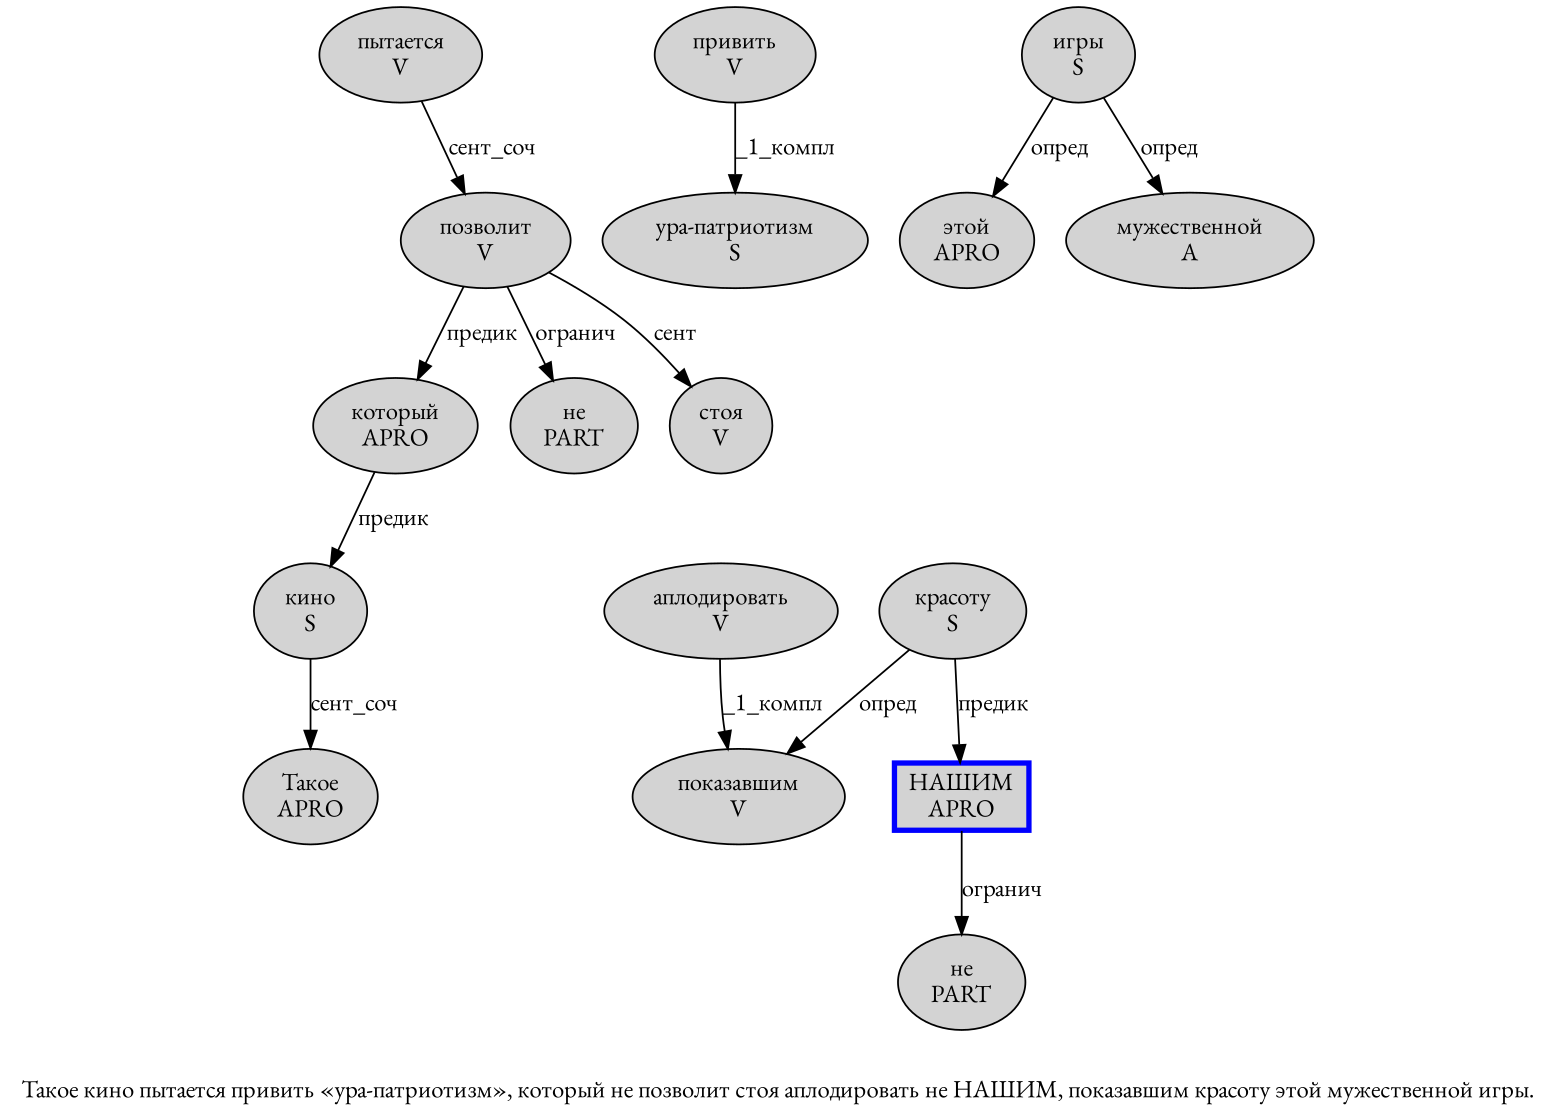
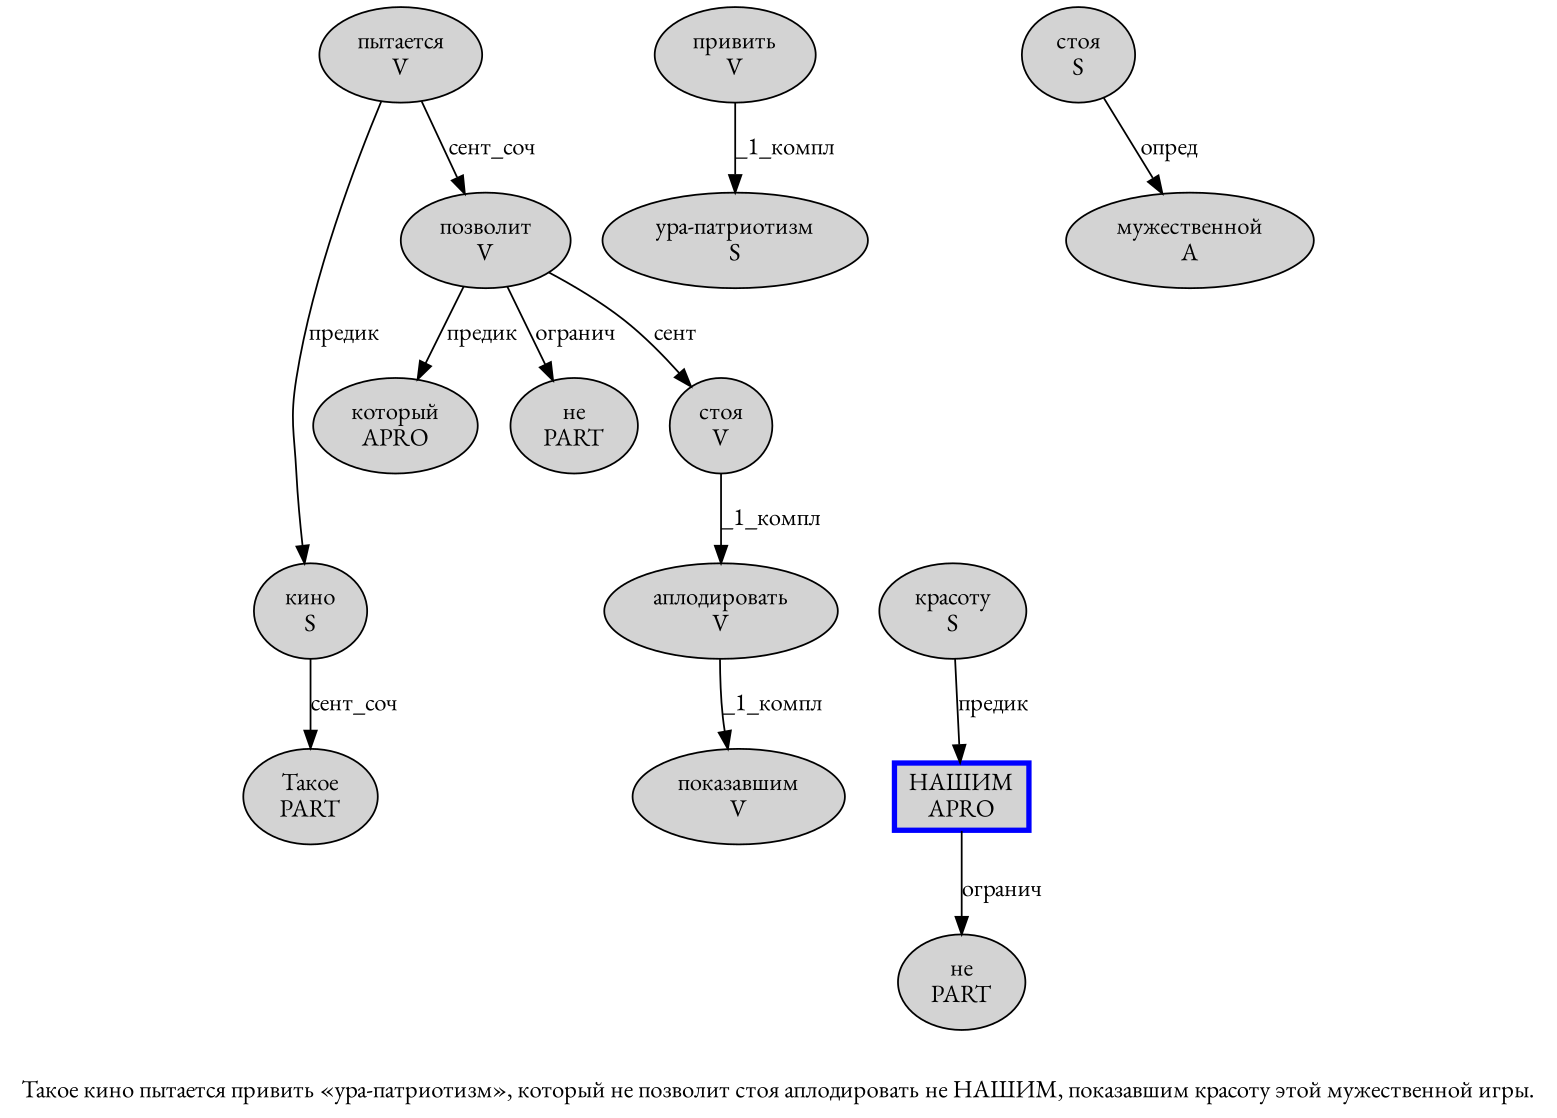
  digraph {
    fontname="EB Garamond"
    label="Такое кино пытается привить «ура-патриотизм», который не позволит стоя аплодировать не НАШИМ, показавшим красоту этой мужественной игры."
    node [fillcolor=lightgray fontname="EB Garamond" penwidth=1 shape=ellipse style=filled]
    edge [fontname="EB Garamond"]
-   n1 [label="Такое\nAPRO"]
+   n1 [label="Такое\nPART"]
    n2 [label="кино\nS"]
    n3 [label="пытается\nV"]
    n4 [label="позволит\nV"]
    n5 [label="привить\nV"]
    n6 [label="ура-патриотизм\nS"]
    n7 [label="который\nAPRO"]
    n8 [label="не\nPART"]
    n9 [label="стоя\nV"]
    n10 [label="аплодировать\nV"]
    n11 [label="показавшим\nV"]
    n12 [label="красоту\nS"]
    n13 [color=blue label="НАШИМ\nAPRO" penwidth=3 shape=box]
    n14 [label="не\nPART"]
-   n15 [label="игры\nS"]
-   n16 [label="этой\nAPRO"]
+   n15 [label="стоя\nS"]
    n17 [label="мужественной\nA"]
    n2 -> n1 [label="сент_соч"]
-   n7 -> n2 [label="предик"]
+   n3 -> n2 [label="предик"]
    n3 -> n4 [label="сент_соч"]
    n4 -> n7 [label="предик"]
    n4 -> n8 [label="огранич"]
    n4 -> n9 [label="сент"]
    n5 -> n6 [label="_1_компл"]
+   n9 -> n10 [label="_1_компл"]
    n10 -> n11 [label="_1_компл"]
-   n12 -> n11 [label="опред"]
    n12 -> n13 [label="предик"]
    n13 -> n14 [label="огранич"]
-   n15 -> n16 [label="опред"]
    n15 -> n17 [label="опред"]
  }
